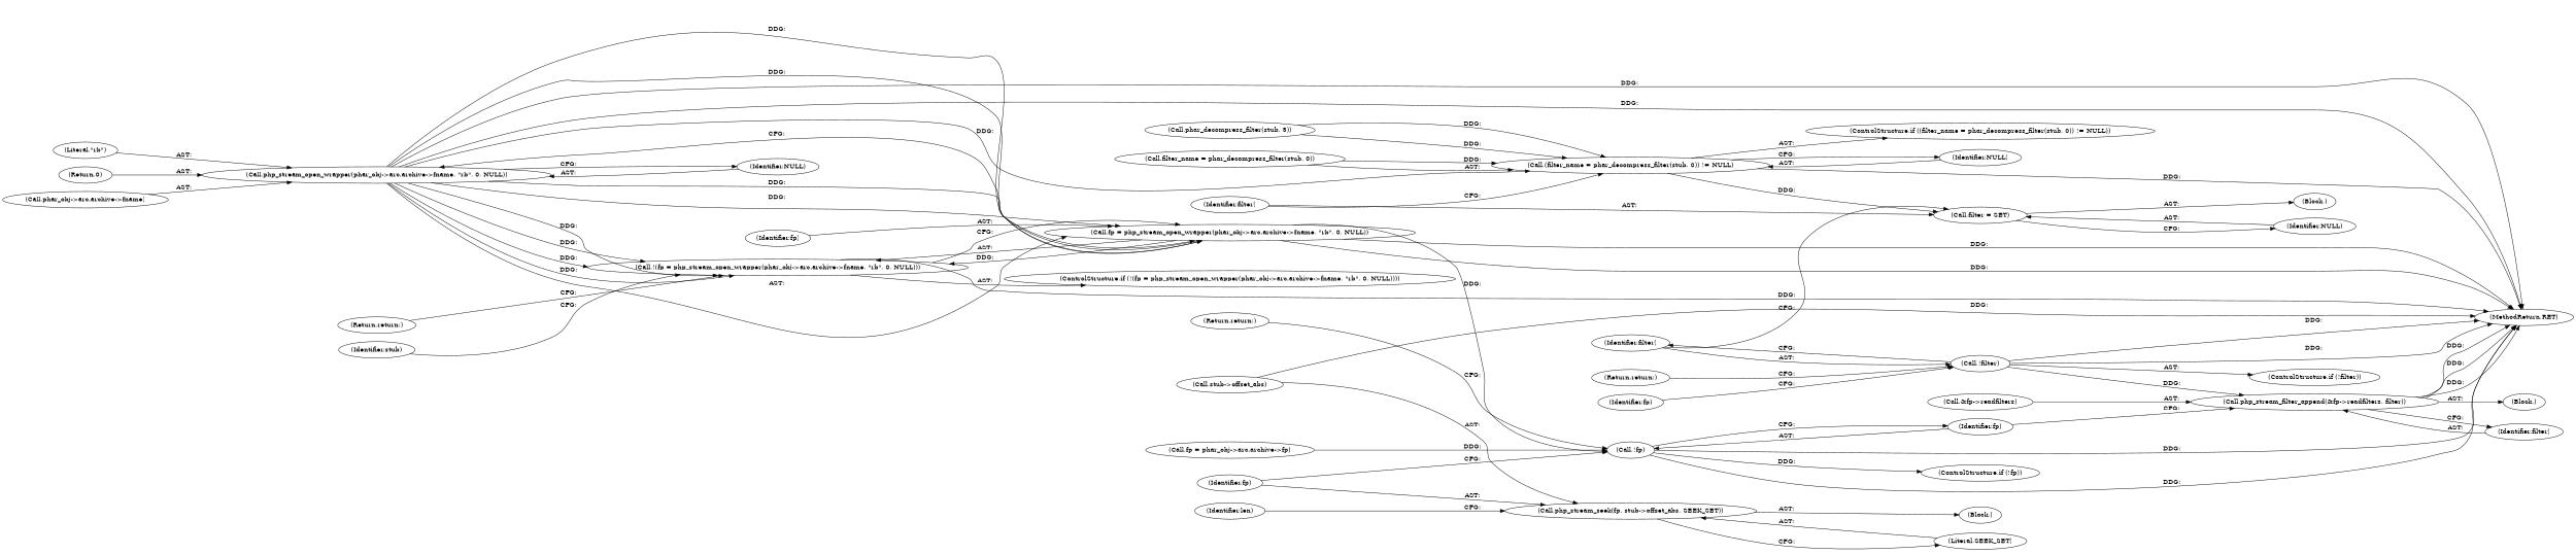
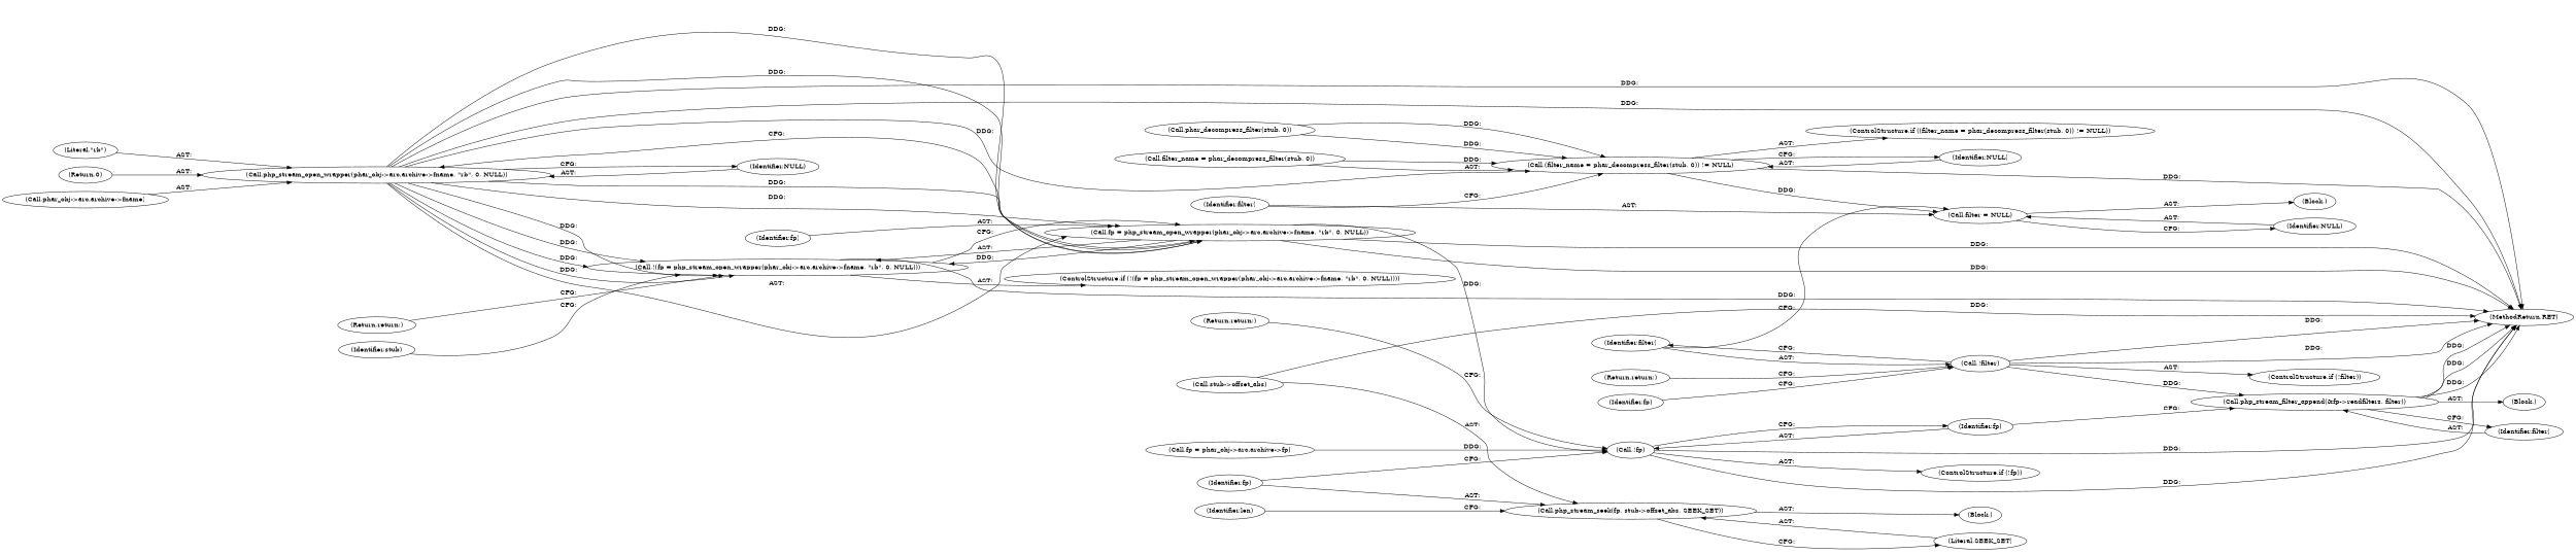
  digraph {
    rankdir=LR
    n1 [label="(Call,php_stream_open_wrapper(phar_obj->arc.archive->fname, \"rb\", 0, NULL))"]
    n2 [label="(Call,!(fp = php_stream_open_wrapper(phar_obj->arc.archive->fname, \"rb\", 0, NULL)))"]
    n3 [label="(Call,fp = php_stream_open_wrapper(phar_obj->arc.archive->fname, \"rb\", 0, NULL))"]
    n4 [label="(Call,(filter_name = phar_decompress_filter(stub, 0)) != NULL)"]
    n5 [label="(Identifier,NULL)"]
    n6 [label="(MethodReturn,RET)"]
    n7 [label="(ControlStructure,if (!(fp = php_stream_open_wrapper(phar_obj->arc.archive->fname, \"rb\", 0, NULL))))"]
    n8 [label="(Call,!fp)"]
-   n9 [label="(Call,filter = SET)"]
+   n9 [label="(Call,filter = NULL)"]
    n10 [label="(Identifier,NULL)"]
    n11 [label="(ControlStructure,if ((filter_name = phar_decompress_filter(stub, 0)) != NULL))"]
    n12 [label="(Identifier,fp)"]
    n13 [label="(ControlStructure,if (!fp))"]
    n14 [label="(Call,php_stream_seek(fp, stub->offset_abs, SEEK_SET))"]
    n15 [label="(Block,)"]
    n16 [label="(Literal,SEEK_SET)"]
    n17 [label="(Call,php_stream_filter_append(&fp->readfilters, filter))"]
    n18 [label="(Block,)"]
    n19 [label="(Identifier,NULL)"]
    n20 [label="(Call,!filter)"]
    n21 [label="(Identifier,filter)"]
    n22 [label="(ControlStructure,if (!filter))"]
    n23 [label="(Identifier,filter)"]
    n24 [label="(Block,)"]
    n25 [label="(Literal,\"rb\")"]
    n26 [label="(Return,return;)"]
    n27 [label="(Return,0)"]
    n28 [label="(Identifier,stub)"]
    n29 [label="(Identifier,len)"]
    n30 [label="(Identifier,fp)"]
    n31 [label="(Call,phar_obj->arc.archive->fname)"]
    n32 [label="(Call,filter_name = phar_decompress_filter(stub, 0))"]
    n33 [label="(Call,stub->offset_abs)"]
    n34 [label="(Return,return;)"]
    n35 [label="(Identifier,filter)"]
-   n36 [label="(Call,&fp->readfilters)"]
    n37 [label="(Return,return;)"]
    n38 [label="(Identifier,fp)"]
    n39 [label="(Identifier,fp)"]
    n40 [label="(Call,fp = phar_obj->arc.archive->fp)"]
-   n41 [label="(Call,phar_decompress_filter(stub, 5))"]
+   n41 [label="(Call,phar_decompress_filter(stub, 0))"]
    n1 -> n2 [label="DDG: "]
    n1 -> n2 [label="DDG: "]
    n1 -> n2 [label="DDG: "]
    n1 -> n2 [label="DDG: "]
    n1 -> n3 [label="AST: "]
    n1 -> n3 [label="DDG: "]
    n1 -> n3 [label="DDG: "]
    n1 -> n3 [label="DDG: "]
    n1 -> n3 [label="DDG: "]
    n1 -> n4 [label="DDG: "]
    n1 -> n5 [label="CFG: "]
    n1 -> n6 [label="DDG: "]
    n1 -> n6 [label="DDG: "]
    n2 -> n3 [label="CFG: "]
    n2 -> n6 [label="DDG: "]
    n2 -> n7 [label="AST: "]
    n3 -> n1 [label="CFG: "]
    n3 -> n2 [label="AST: "]
    n3 -> n2 [label="DDG: "]
    n3 -> n6 [label="DDG: "]
    n3 -> n6 [label="DDG: "]
    n3 -> n8 [label="DDG: "]
    n4 -> n6 [label="DDG: "]
    n4 -> n9 [label="DDG: "]
    n4 -> n10 [label="CFG: "]
    n4 -> n11 [label="AST: "]
    n5 -> n1 [label="AST: "]
    n8 -> n6 [label="DDG: "]
    n8 -> n6 [label="DDG: "]
    n8 -> n12 [label="CFG: "]
-   n8 -> n13 [label="DDG: "]
+   n8 -> n13 [label="AST: "]
    n9 -> n18 [label="AST: "]
    n9 -> n19 [label="CFG: "]
    n10 -> n4 [label="AST: "]
    n12 -> n8 [label="AST: "]
    n12 -> n17 [label="CFG: "]
    n14 -> n15 [label="AST: "]
    n14 -> n16 [label="CFG: "]
    n16 -> n14 [label="AST: "]
    n17 -> n6 [label="DDG: "]
    n17 -> n6 [label="DDG: "]
    n17 -> n6 [label="DDG: "]
    n17 -> n23 [label="CFG: "]
    n17 -> n24 [label="AST: "]
    n19 -> n9 [label="AST: "]
    n20 -> n6 [label="DDG: "]
    n20 -> n6 [label="DDG: "]
    n20 -> n17 [label="DDG: "]
    n20 -> n21 [label="CFG: "]
    n20 -> n22 [label="AST: "]
    n21 -> n9 [label="CFG: "]
    n21 -> n20 [label="AST: "]
    n23 -> n17 [label="AST: "]
    n25 -> n1 [label="AST: "]
    n26 -> n2 [label="CFG: "]
    n27 -> n1 [label="AST: "]
    n28 -> n2 [label="CFG: "]
    n29 -> n14 [label="CFG: "]
    n30 -> n8 [label="CFG: "]
    n30 -> n14 [label="AST: "]
    n31 -> n1 [label="AST: "]
    n32 -> n4 [label="AST: "]
    n32 -> n4 [label="DDG: "]
    n33 -> n6 [label="DDG: "]
    n33 -> n14 [label="AST: "]
    n34 -> n20 [label="CFG: "]
    n35 -> n4 [label="CFG: "]
    n35 -> n9 [label="AST: "]
-   n36 -> n17 [label="AST: "]
    n37 -> n8 [label="CFG: "]
    n38 -> n20 [label="CFG: "]
    n39 -> n3 [label="AST: "]
    n40 -> n8 [label="DDG: "]
    n41 -> n4 [label="DDG: "]
    n41 -> n4 [label="DDG: "]
  }
